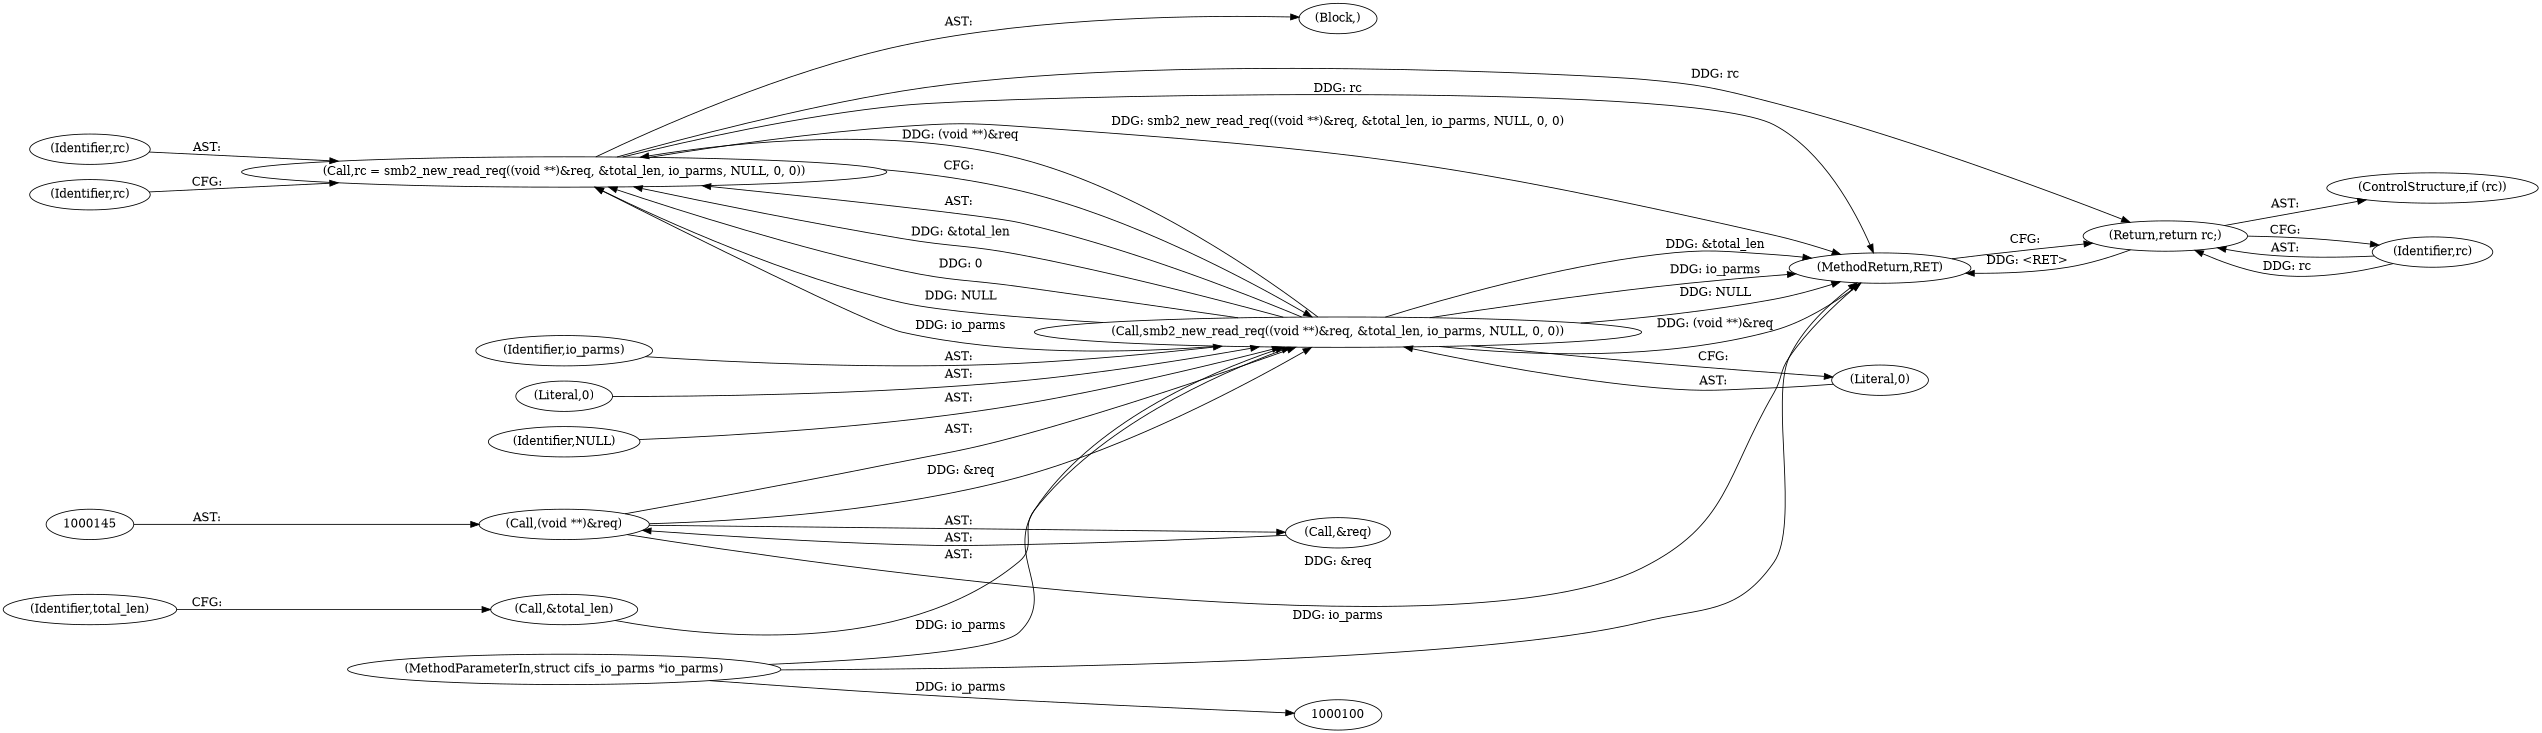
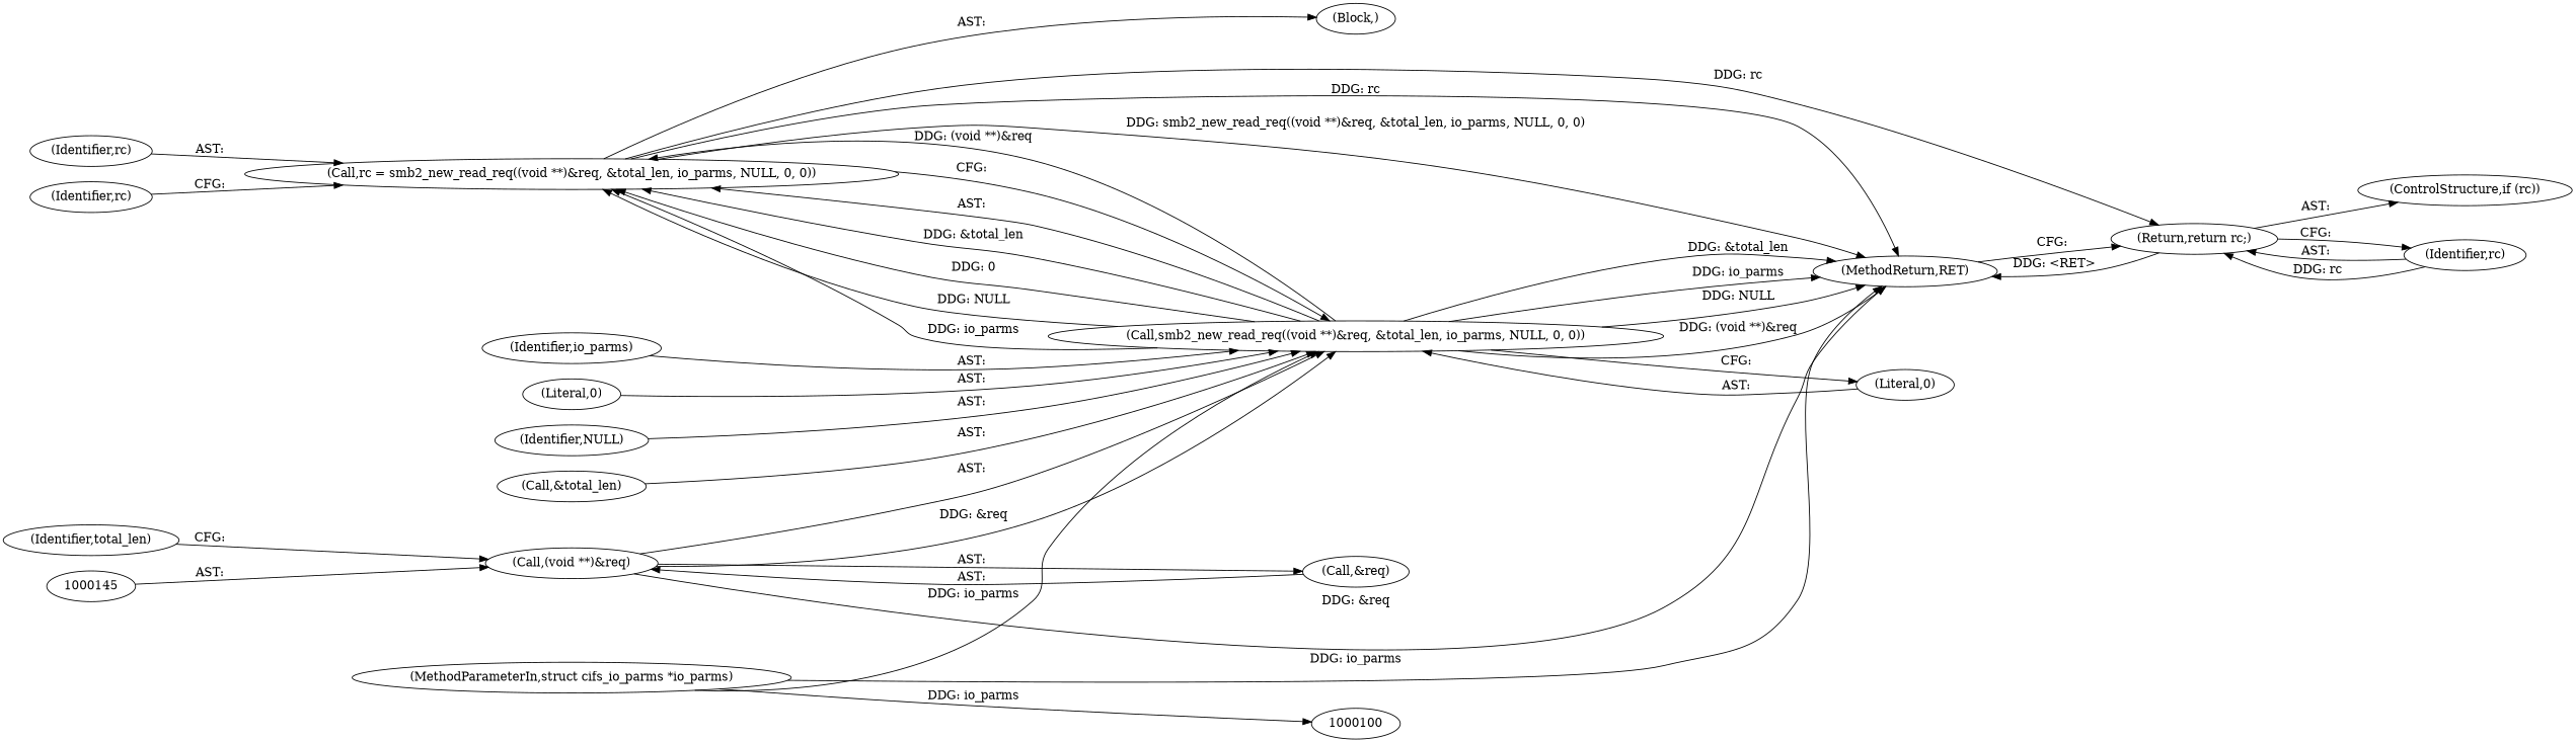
  digraph {
    rankdir=LR
    n1 [label="(Call,rc = smb2_new_read_req((void **)&req, &total_len, io_parms, NULL, 0, 0))"]
    n2 [label="(Call,smb2_new_read_req((void **)&req, &total_len, io_parms, NULL, 0, 0))"]
    n3 [label="(Return,return rc;)"]
    n4 [label="(MethodReturn,RET)"]
    n5 [label="(Block,)"]
    n6 [label="(Literal,0)"]
    n7 [label="(ControlStructure,if (rc))"]
    n8 [label="(Identifier,rc)"]
    n9 [label="(Call,(void **)&req)"]
    n10 [label="(Call,&req)"]
    n11 [label="(MethodParameterIn,struct cifs_io_parms *io_parms)"]
    1000100
    n13 [label="(Identifier,io_parms)"]
    n14 [label="(Literal,0)"]
    n15 [label="(Identifier,NULL)"]
    n16 [label="(Identifier,total_len)"]
    n17 [label="(Identifier,rc)"]
    n18 [label="(Call,&total_len)"]
    n19 [label="(Identifier,rc)"]
    1000145
    n1 -> n2 [label="CFG: "]
    n1 -> n3 [label="DDG: rc"]
    n1 -> n4 [label="DDG: rc"]
    n1 -> n4 [label="DDG: smb2_new_read_req((void **)&req, &total_len, io_parms, NULL, 0, 0)"]
    n1 -> n5 [label="AST: "]
    n2 -> n1 [label="AST: "]
    n2 -> n1 [label="DDG: &total_len"]
    n2 -> n1 [label="DDG: 0"]
    n2 -> n1 [label="DDG: NULL"]
    n2 -> n1 [label="DDG: io_parms"]
    n2 -> n1 [label="DDG: (void **)&req"]
    n2 -> n4 [label="DDG: NULL"]
    n2 -> n4 [label="DDG: (void **)&req"]
    n2 -> n4 [label="DDG: &total_len"]
    n2 -> n4 [label="DDG: io_parms"]
    n2 -> n6 [label="CFG: "]
    n3 -> n4 [label="DDG: <RET>"]
    n3 -> n7 [label="AST: "]
    n3 -> n8 [label="CFG: "]
    n4 -> n3 [label="CFG: "]
    n6 -> n2 [label="AST: "]
    n8 -> n3 [label="AST: "]
    n8 -> n3 [label="DDG: rc"]
    n9 -> n2 [label="AST: "]
    n9 -> n2 [label="DDG: &req"]
    n9 -> n4 [label="DDG: &req"]
    n9 -> n10 [label="AST: "]
    n10 -> n9 [label="AST: "]
    n11 -> n2 [label="DDG: io_parms"]
    n11 -> n4 [label="DDG: io_parms"]
    n11 -> 1000100 [label="DDG: io_parms"]
    n13 -> n2 [label="AST: "]
    n14 -> n2 [label="AST: "]
    n15 -> n2 [label="AST: "]
-   n16 -> n18 [label="CFG: "]
+   n16 -> n9 [label="CFG: "]
    n17 -> n1 [label="AST: "]
    n18 -> n2 [label="AST: "]
    n19 -> n1 [label="CFG: "]
    1000145 -> n9 [label="AST: "]
  }
